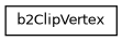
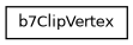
  digraph {
    rankdir=LR
-   n1 [color=black fillcolor=white fontname=Helvetica fontsize=10 height=0.2 label=b2ClipVertex shape=record style=filled width=0.4]
+   n1 [color=black fillcolor=white fontname=Helvetica fontsize=10 height=0.2 label=b7ClipVertex shape=record style=filled width=0.4]
  }
